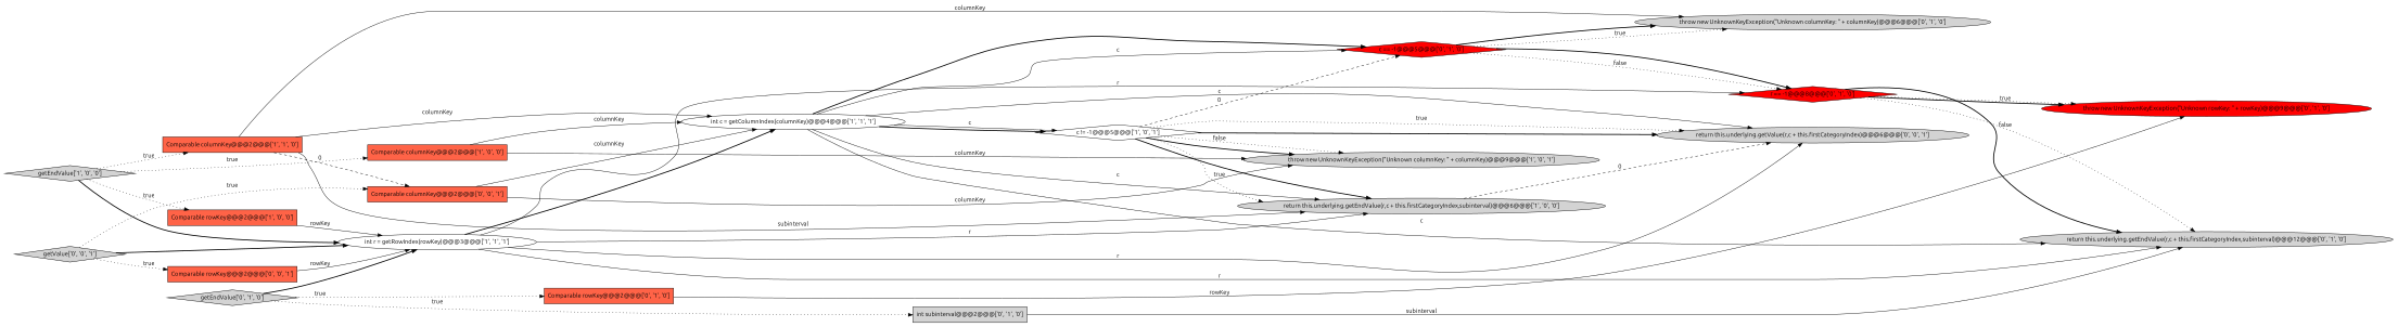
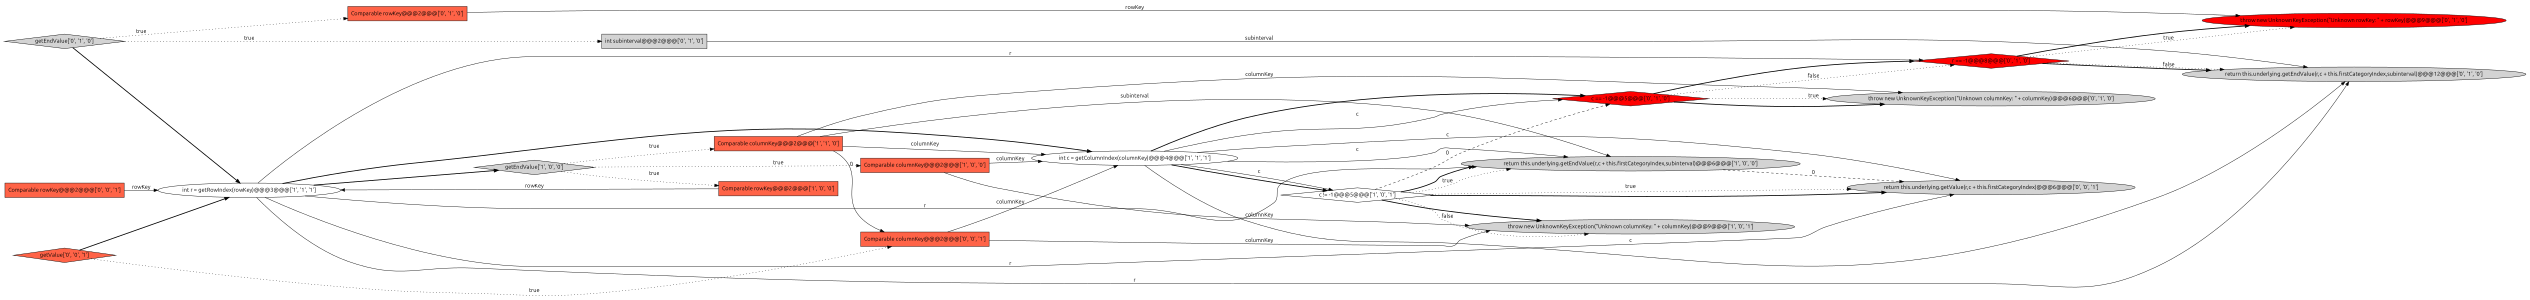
  digraph {
    fontname=Ubuntu
    rankdir=LR
    node [fillcolor=lightgray fontname=Ubuntu shape=ellipse style=filled]
    edge [fontname=Ubuntu style=solid]
    n1 [fillcolor=tomato label="Comparable rowKey@@@2@@@['0', '1', '0']" shape=box]
    n2 [fillcolor=red label="throw new UnknownKeyException(\"Unknown rowKey: \" + rowKey)@@@9@@@['0', '1', '0']"]
    n3 [fillcolor=white label="int r = getRowIndex(rowKey)@@@3@@@['1', '1', '1']"]
    n4 [fillcolor=white label="int c = getColumnIndex(columnKey)@@@4@@@['1', '1', '1']"]
    n5 [fillcolor=red label="r == -1@@@8@@@['0', '1', '0']" shape=diamond]
    n6 [label="return this.underlying.getEndValue(r,c + this.firstCategoryIndex,subinterval)@@@6@@@['1', '0', '0']"]
    n7 [label="return this.underlying.getValue(r,c + this.firstCategoryIndex)@@@6@@@['0', '0', '1']"]
    n8 [label="return this.underlying.getEndValue(r,c + this.firstCategoryIndex,subinterval)@@@12@@@['0', '1', '0']"]
    n9 [fillcolor=tomato label="Comparable columnKey@@@2@@@['0', '0', '1']" shape=box]
    n10 [label="throw new UnknownKeyException(\"Unknown columnKey: \" + columnKey)@@@9@@@['1', '0', '1']"]
    n11 [fillcolor=red label="c == -1@@@5@@@['0', '1', '0']" shape=diamond]
    n12 [fillcolor=white label="c != -1@@@5@@@['1', '0', '1']" shape=diamond]
    n13 [label="throw new UnknownKeyException(\"Unknown columnKey: \" + columnKey)@@@6@@@['0', '1', '0']"]
    n14 [label="getEndValue['1', '0', '0']" shape=diamond]
    n15 [fillcolor=tomato label="Comparable rowKey@@@2@@@['1', '0', '0']" shape=box]
    n16 [fillcolor=tomato label="Comparable columnKey@@@2@@@['1', '1', '0']" shape=box]
    n17 [fillcolor=tomato label="Comparable columnKey@@@2@@@['1', '0', '0']" shape=box]
-   n18 [label="getValue['0', '0', '1']" shape=diamond]
+   n18 [fillcolor=tomato label="getValue['0', '0', '1']" shape=diamond]
    n19 [fillcolor=tomato label="Comparable rowKey@@@2@@@['0', '0', '1']" shape=box]
    n20 [label="getEndValue['0', '1', '0']" shape=diamond]
    n21 [label="int subinterval@@@2@@@['0', '1', '0']" shape=box]
    n1 -> n2 [label=rowKey]
    n3 -> n4 [style=bold]
    n3 -> n5 [label=r]
    n3 -> n6 [label=r]
    n3 -> n7 [label=r]
    n3 -> n8 [label=r]
    n4 -> n6 [label=c]
    n4 -> n7 [label=c]
    n4 -> n8 [label=c]
    n4 -> n11 [style=bold]
    n4 -> n11 [label=c]
    n4 -> n12 [style=bold]
    n4 -> n12 [label=c]
    n5 -> n2 [label=true style=dotted]
    n5 -> n2 [style=bold]
    n5 -> n8 [style=bold]
    n5 -> n8 [label=false style=dotted]
    n6 -> n7 [label=0 style=dashed]
    n9 -> n4 [label=columnKey]
    n9 -> n10 [label=columnKey]
    n11 -> n5 [style=bold]
    n11 -> n5 [label=false style=dotted]
    n11 -> n13 [style=bold]
    n11 -> n13 [label=true style=dotted]
    n12 -> n6 [style=bold]
    n12 -> n6 [label=true style=dotted]
    n12 -> n7 [label=true style=dotted]
    n12 -> n7 [style=bold]
    n12 -> n10 [style=bold]
    n12 -> n10 [label=false style=dotted]
    n12 -> n11 [label=0 style=dashed]
-   n14 -> n3 [style=bold]
+   n3 -> n14 [style=bold]
    n14 -> n15 [label=true style=dotted]
    n14 -> n16 [label=true style=dotted]
    n14 -> n17 [label=true style=dotted]
    n15 -> n3 [label=rowKey]
    n16 -> n4 [label=columnKey]
    n16 -> n6 [label=subinterval]
-   n16 -> n9 [label=0 style=dashed]
+   n16 -> n9 [label=0]
    n16 -> n13 [label=columnKey]
    n17 -> n4 [label=columnKey]
    n17 -> n10 [label=columnKey]
    n18 -> n3 [style=bold]
    n18 -> n9 [label=true style=dotted]
-   n18 -> n19 [label=true style=dotted]
    n19 -> n3 [label=rowKey]
    n20 -> n1 [label=true style=dotted]
    n20 -> n3 [style=bold]
    n20 -> n21 [label=true style=dotted]
    n21 -> n8 [label=subinterval]
  }
